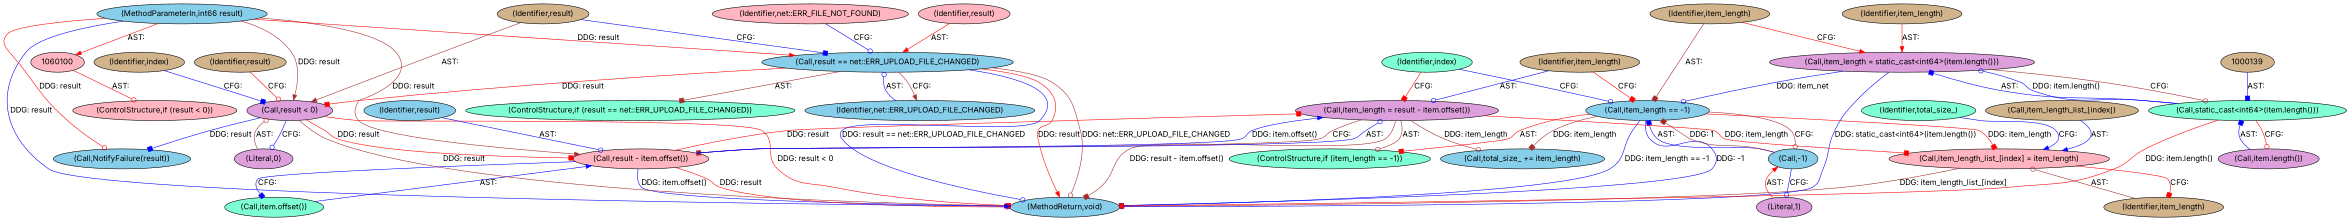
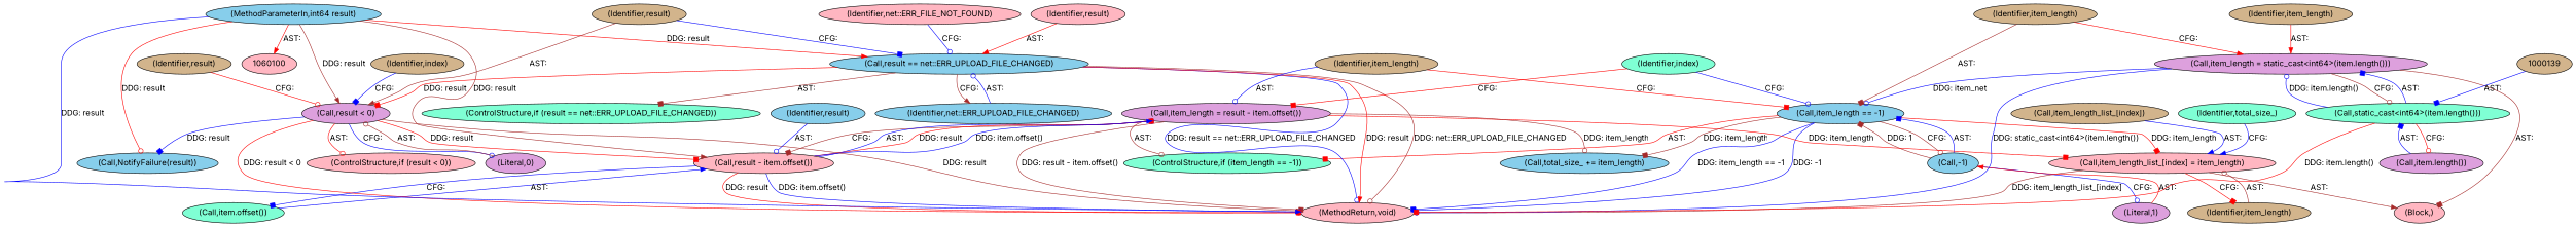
  digraph {
    fontname=Inter
    node [fillcolor=tan fontname=Inter style=filled]
    edge [arrowhead=box color=blue fontname=Inter]
    n1 [fillcolor=lightpink label="(Call,item_length_list_[index] = item_length)"]
+   n2 [fillcolor=lightpink label="(Block,)"]
    n3 [label="(Identifier,item_length)"]
-   n4 [fillcolor=skyblue label="(MethodReturn,void)"]
+   n4 [fillcolor=lightpink label="(MethodReturn,void)"]
    n5 [fillcolor=skyblue label="(Call,item_length == -1)"]
    n6 [fillcolor=skyblue label="(Call,-1)"]
    n7 [fillcolor=aquamarine label="(ControlStructure,if (item_length == -1))"]
    n8 [fillcolor=skyblue label="(Call,total_size_ += item_length)"]
    n9 [fillcolor=plum label="(Literal,1)"]
    n10 [fillcolor=plum label="(Call,item_length = static_cast<int64>(item.length()))"]
    n11 [fillcolor=aquamarine label="(Call,static_cast<int64>(item.length()))"]
    n12 [fillcolor=plum label="(Call,item.length())"]
    n13 [fillcolor=plum label="(Call,item_length = result - item.offset())"]
    n14 [fillcolor=lightpink label="(Call,result - item.offset())"]
    n15 [fillcolor=aquamarine label="(Call,item.offset())"]
    n16 [fillcolor=plum label="(Call,result < 0)"]
    n17 [fillcolor=lightpink label="(ControlStructure,if (result < 0))"]
    n18 [fillcolor=plum label="(Literal,0)"]
    n19 [fillcolor=skyblue label="(Call,NotifyFailure(result))"]
    n20 [fillcolor=skyblue label="(Call,result == net::ERR_UPLOAD_FILE_CHANGED)"]
    n21 [fillcolor=skyblue label="(Identifier,net::ERR_UPLOAD_FILE_CHANGED)"]
    n22 [fillcolor=aquamarine label="(ControlStructure,if (result == net::ERR_UPLOAD_FILE_CHANGED))"]
-   n23 [fillcolor=skyblue label="(MethodParameterIn,int66 result)"]
+   n23 [fillcolor=skyblue label="(MethodParameterIn,int64 result)"]
    n24 [fillcolor=lightpink label=1060100]
    n25 [label="(Identifier,item_length)"]
    n26 [label="(Identifier,item_length)"]
    n27 [label="(Identifier,result)"]
    n28 [label="(Call,item_length_list_[index])"]
    n29 [fillcolor=aquamarine label="(Identifier,index)"]
    n30 [label="(Identifier,index)"]
    n31 [fillcolor=skyblue label="(Identifier,result)"]
    n32 [fillcolor=lightpink label="(Identifier,net::ERR_FILE_NOT_FOUND)"]
    n33 [fillcolor=lightpink label="(Identifier,result)"]
    n34 [label="(Identifier,result)"]
    n35 [fillcolor=aquamarine label="(Identifier,total_size_)"]
    n36 [label="(Identifier,item_length)"]
    1000139
+   n1 -> n2 [arrowhead=normal color=brown label="AST: "]
    n1 -> n3 [color=red label="CFG: "]
    n1 -> n4 [arrowhead=odot color=brown label="DDG: item_length_list_[index]"]
    n3 -> n1 [arrowhead=odot color=brown label="AST: "]
    n5 -> n1 [color=red label="DDG: item_length"]
    n5 -> n4 [label="DDG: item_length == -1"]
    n5 -> n4 [arrowhead=odot label="DDG: -1"]
    n5 -> n6 [arrowhead=odot color=brown label="CFG: "]
    n5 -> n7 [color=red label="AST: "]
    n5 -> n8 [color=brown label="DDG: item_length"]
    n6 -> n5 [label="AST: "]
    n6 -> n5 [color=brown label="DDG: 1"]
    n6 -> n9 [arrowhead=odot label="CFG: "]
    n9 -> n6 [arrowhead=normal color=red label="AST: "]
+   n10 -> n2 [color=brown label="AST: "]
    n10 -> n4 [arrowhead=odot label="DDG: static_cast<int64>(item.length())"]
    n10 -> n5 [arrowhead=odot label="DDG: item_net"]
    n10 -> n11 [arrowhead=odot color=brown label="CFG: "]
    n11 -> n4 [color=red label="DDG: item.length()"]
    n11 -> n10 [label="AST: "]
    n11 -> n10 [arrowhead=odot label="DDG: item.length()"]
    n11 -> n12 [arrowhead=odot color=red label="CFG: "]
    n12 -> n11 [label="AST: "]
    n13 -> n1 [color=red label="DDG: item_length"]
    n13 -> n4 [color=brown label="DDG: result - item.offset()"]
    n13 -> n7 [arrowhead=odot color=brown label="AST: "]
    n13 -> n8 [arrowhead=odot color=brown label="DDG: item_length"]
    n13 -> n14 [color=brown label="CFG: "]
    n14 -> n4 [label="DDG: item.offset()"]
    n14 -> n4 [arrowhead=odot color=red label="DDG: result"]
    n14 -> n13 [arrowhead=odot label="AST: "]
    n14 -> n13 [color=red label="DDG: result"]
    n14 -> n13 [arrowhead=normal label="DDG: item.offset()"]
    n14 -> n15 [label="CFG: "]
    n15 -> n14 [arrowhead=normal label="AST: "]
    n16 -> n4 [arrowhead=normal color=brown label="DDG: result"]
    n16 -> n4 [color=red label="DDG: result < 0"]
    n16 -> n14 [color=red label="DDG: result"]
-   n24 -> n17 [arrowhead=odot color=red label="AST: "]
+   n16 -> n17 [arrowhead=odot color=red label="AST: "]
    n16 -> n18 [arrowhead=odot label="CFG: "]
    n16 -> n19 [label="DDG: result"]
    n18 -> n16 [arrowhead=odot color=brown label="AST: "]
    n20 -> n4 [arrowhead=odot label="DDG: result == net::ERR_UPLOAD_FILE_CHANGED"]
    n20 -> n4 [arrowhead=normal color=red label="DDG: result"]
    n20 -> n4 [arrowhead=odot color=brown label="DDG: net::ERR_UPLOAD_FILE_CHANGED"]
    n20 -> n16 [color=red label="DDG: result"]
    n20 -> n21 [arrowhead=normal color=brown label="CFG: "]
    n20 -> n22 [color=brown label="AST: "]
    n21 -> n20 [arrowhead=odot label="AST: "]
    n23 -> n4 [arrowhead=normal label="DDG: result"]
    n23 -> n14 [arrowhead=normal color=brown label="DDG: result"]
    n23 -> n16 [arrowhead=normal color=brown label="DDG: result"]
    n23 -> n19 [arrowhead=odot color=red label="DDG: result"]
    n23 -> n20 [arrowhead=normal color=red label="DDG: result"]
    n23 -> n24 [arrowhead=normal color=red label="AST: "]
    n25 -> n5 [color=brown label="AST: "]
    n25 -> n10 [arrowhead=normal color=red label="CFG: "]
    n26 -> n10 [arrowhead=normal color=red label="AST: "]
    n27 -> n16 [arrowhead=normal color=brown label="AST: "]
    n27 -> n20 [label="CFG: "]
    n28 -> n1 [arrowhead=normal label="AST: "]
    n29 -> n5 [arrowhead=odot label="CFG: "]
    n29 -> n13 [color=red label="CFG: "]
    n30 -> n16 [label="CFG: "]
    n31 -> n14 [arrowhead=odot label="AST: "]
    n32 -> n20 [arrowhead=odot label="CFG: "]
    n33 -> n20 [arrowhead=normal color=red label="AST: "]
    n34 -> n16 [arrowhead=odot color=red label="CFG: "]
    n35 -> n1 [arrowhead=normal label="CFG: "]
    n36 -> n5 [color=red label="CFG: "]
    n36 -> n13 [arrowhead=odot label="AST: "]
    1000139 -> n11 [label="AST: "]
  }
